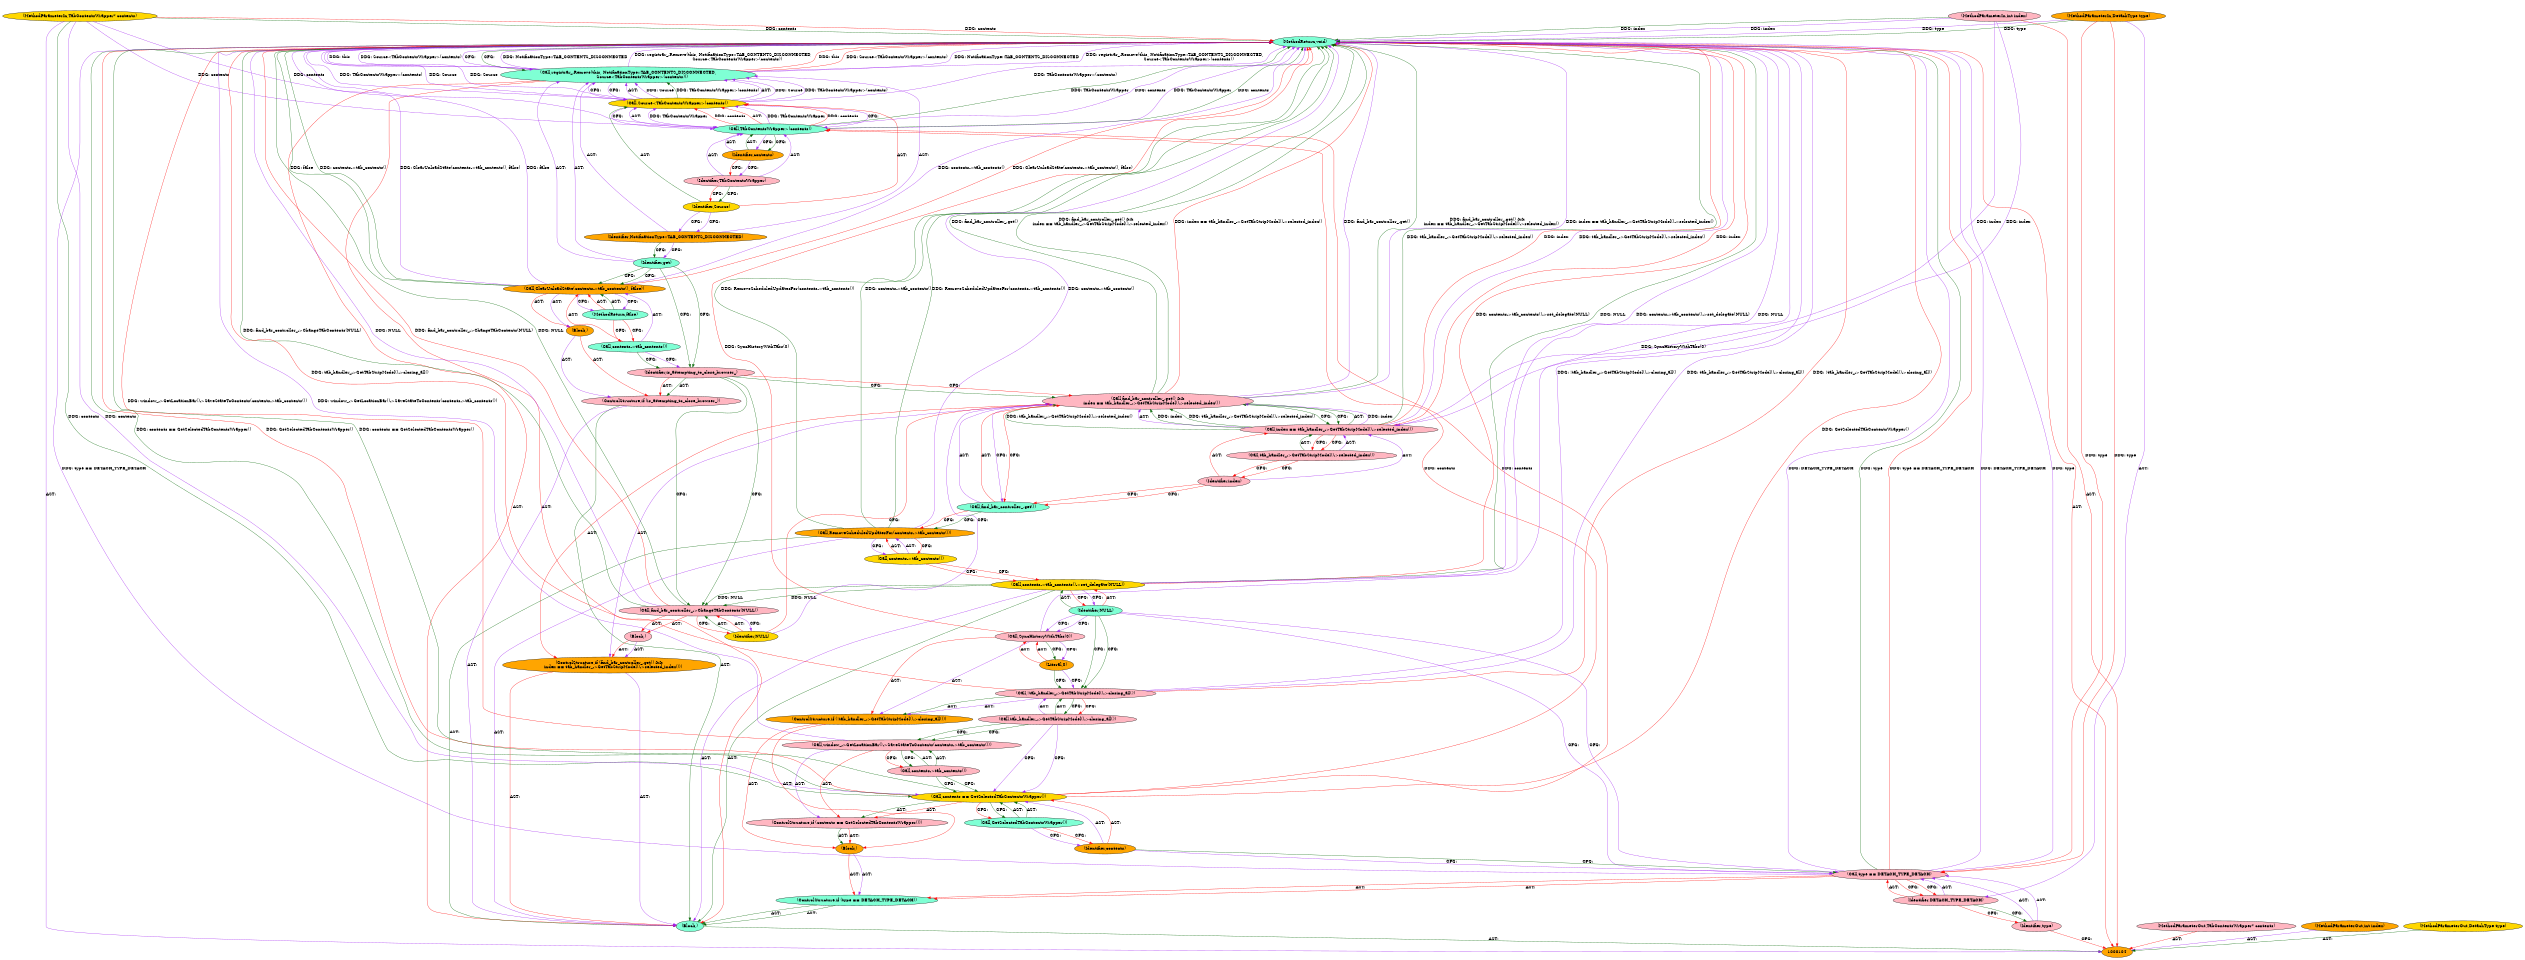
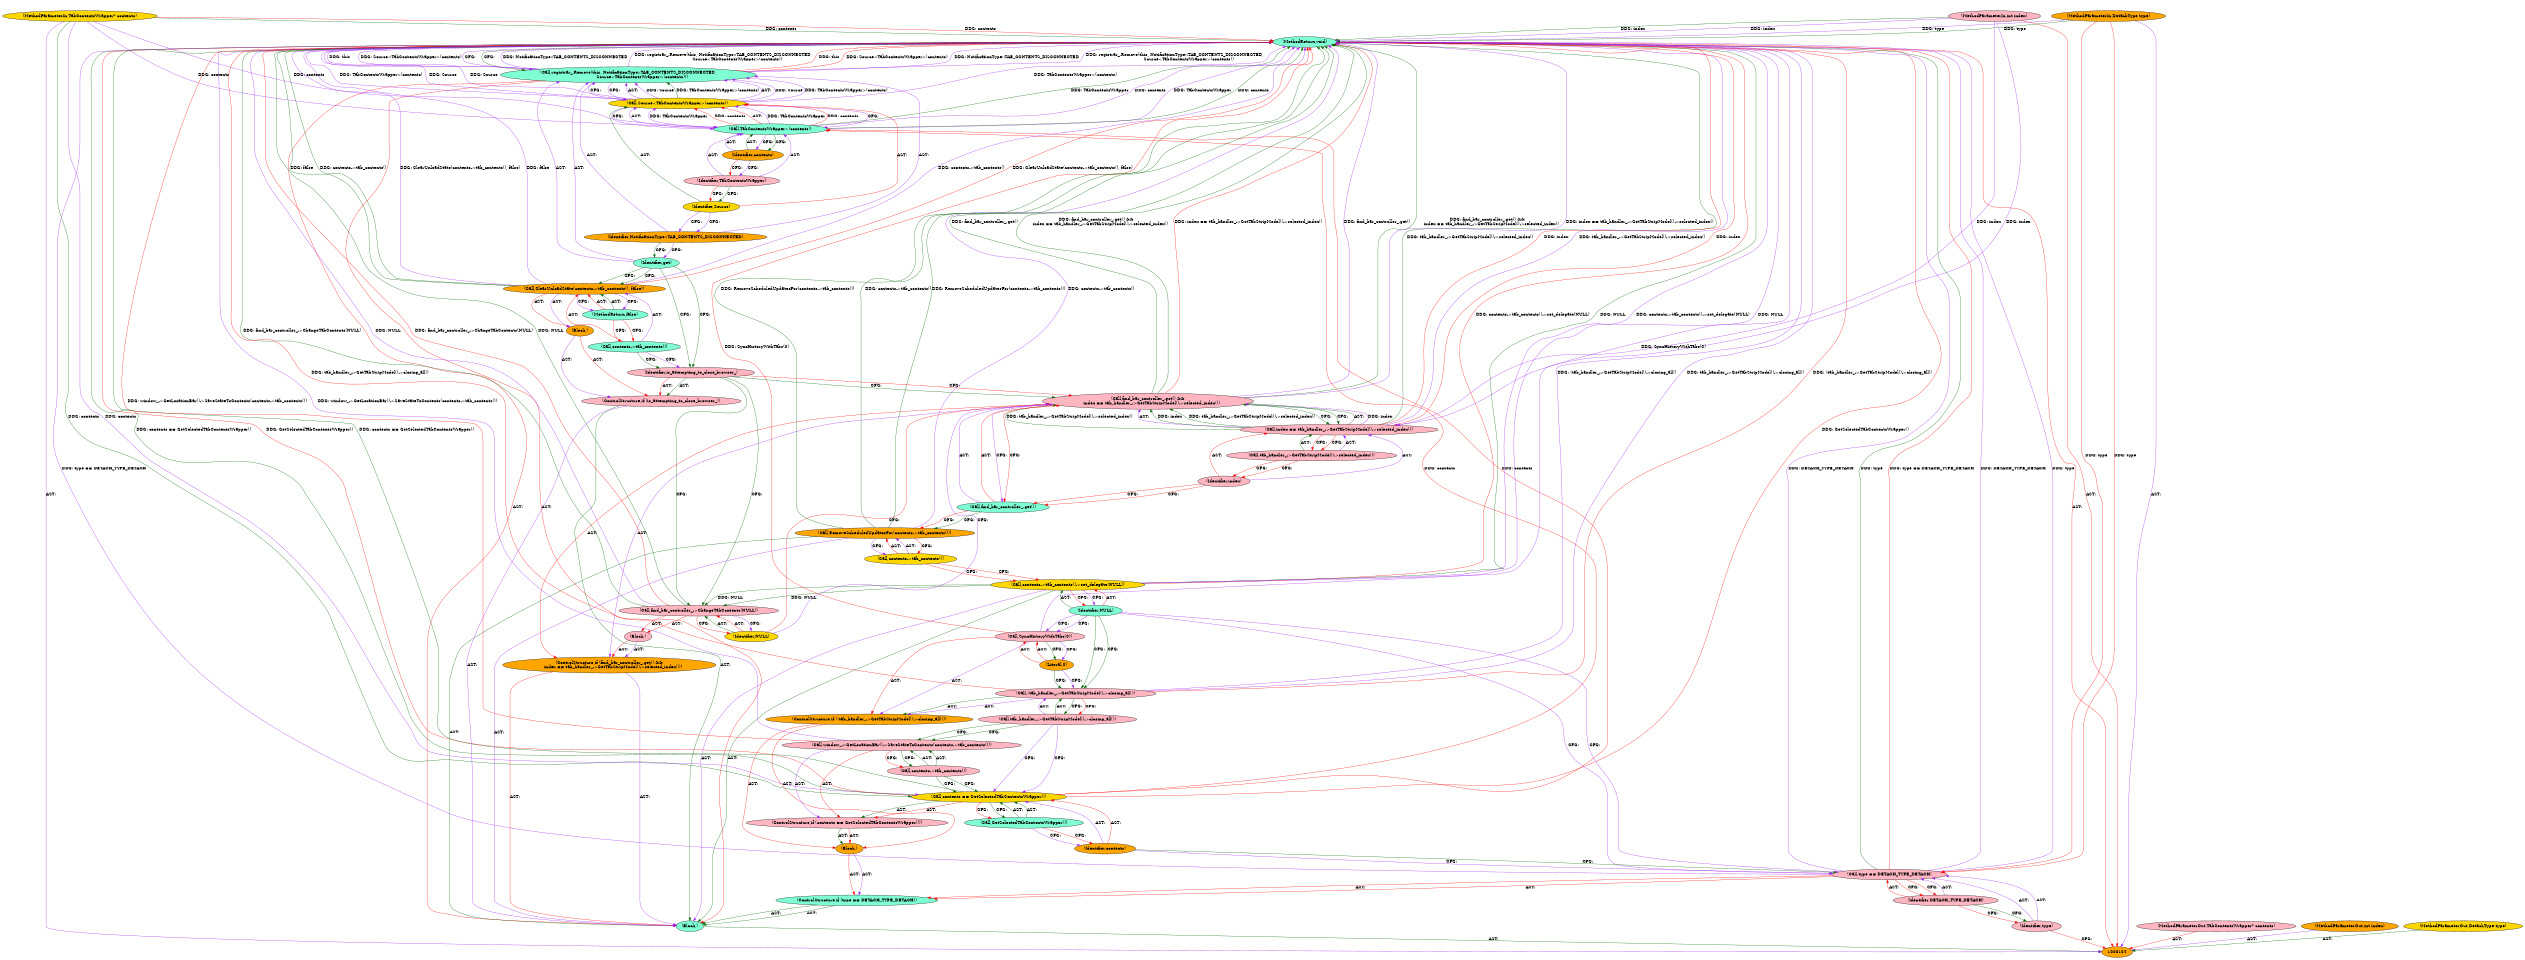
  digraph {
    node [fillcolor=lightpink style=filled]
    edge [color=purple]
    n1 [fillcolor=aquamarine label="(MethodReturn,void)"]
    n2 [fillcolor=aquamarine label="(Call,registrar_.Remove(this, NotificationType::TAB_CONTENTS_DISCONNECTED,\n                     Source<TabContentsWrapper>(contents)))"]
    1000104 [fillcolor=orange]
    n4 [fillcolor=aquamarine label="(Block,)"]
    n5 [fillcolor=gold label="(Call,Source<TabContentsWrapper>(contents))"]
    n6 [fillcolor=gold label="(MethodParameterIn,TabContentsWrapper* contents)"]
    n7 [fillcolor=aquamarine label="(Call,TabContentsWrapper>(contents))"]
    n8 [fillcolor=gold label="(Call,contents == GetSelectedTabContentsWrapper())"]
    n9 [fillcolor=orange label="(Identifier,contents)"]
    n10 [fillcolor=aquamarine label="(Call,GetSelectedTabContentsWrapper())"]
    n11 [label="(ControlStructure,if (contents == GetSelectedTabContentsWrapper()))"]
    n12 [label="(MethodParameterOut,TabContentsWrapper* contents)"]
    n13 [label="(MethodParameterIn,int index)"]
    n14 [label="(Call,index == tab_handler_->GetTabStripModel()->selected_index())"]
    n15 [label="(Call,find_bar_controller_.get() &&\n      index == tab_handler_->GetTabStripModel()->selected_index())"]
    n16 [label="(Call,tab_handler_->GetTabStripModel()->selected_index())"]
    n17 [fillcolor=orange label="(MethodParameterOut,int index)"]
    n18 [fillcolor=gold label="(Call,contents->tab_contents()->set_delegate(NULL))"]
    n19 [fillcolor=aquamarine label="(Identifier,NULL)"]
    n20 [label="(Call,find_bar_controller_->ChangeTabContents(NULL))"]
    n21 [label="(Call,type == DETACH_TYPE_DETACH)"]
    n22 [label="(Call,!tab_handler_->GetTabStripModel()->closing_all())"]
    n23 [label="(Call,SyncHistoryWithTabs(0))"]
    n24 [label="(Block,)"]
    n25 [fillcolor=gold label="(Identifier,NULL)"]
    n26 [label="(Identifier,DETACH_TYPE_DETACH)"]
    n27 [fillcolor=aquamarine label="(ControlStructure,if (type == DETACH_TYPE_DETACH))"]
    n28 [fillcolor=orange label="(ControlStructure,if (!tab_handler_->GetTabStripModel()->closing_all()))"]
    n29 [label="(Call,tab_handler_->GetTabStripModel()->closing_all())"]
    n30 [fillcolor=orange label="(Literal,0)"]
    n31 [fillcolor=orange label="(Call,RemoveScheduledUpdatesFor(contents->tab_contents()))"]
    n32 [fillcolor=gold label="(Call,contents->tab_contents())"]
    n33 [fillcolor=orange label="(ControlStructure,if (find_bar_controller_.get() &&\n      index == tab_handler_->GetTabStripModel()->selected_index()))"]
    n34 [fillcolor=aquamarine label="(Call,find_bar_controller_.get())"]
    n35 [label="(Identifier,index)"]
    n36 [label="(ControlStructure,if (is_attempting_to_close_browser_))"]
    n37 [fillcolor=orange label="(Block,)"]
    n38 [label="(Identifier,is_attempting_to_close_browser_)"]
    n39 [fillcolor=orange label="(MethodParameterIn,DetachType type)"]
    n40 [fillcolor=gold label="(MethodParameterOut,DetachType type)"]
    n41 [fillcolor=aquamarine label="(Call,contents->tab_contents())"]
    n42 [fillcolor=orange label="(Call,ClearUnloadState(contents->tab_contents(), false))"]
    n43 [fillcolor=aquamarine label="(MethodReturn,false)"]
    n44 [fillcolor=aquamarine label="(Identifier,get)"]
    n45 [fillcolor=orange label="(Identifier,NotificationType::TAB_CONTENTS_DISCONNECTED)"]
    n46 [fillcolor=gold label="(Identifier,Source)"]
    n47 [label="(Identifier,TabContentsWrapper)"]
    n48 [label="(Identifier,type)"]
    n49 [fillcolor=orange label="(Block,)"]
    n50 [fillcolor=orange label="(Identifier,contents)"]
    n51 [label="(Call,contents->tab_contents())"]
    n52 [label="(Call,window_->GetLocationBar()->SaveStateToContents(contents->tab_contents()))"]
    n1 -> n2 [label="CFG: "]
    n1 -> n2 [color=darkgreen label="CFG: "]
    n1 -> 1000104 [color=red label="AST: "]
    n2 -> n1 [label="DDG: NotificationType::TAB_CONTENTS_DISCONNECTED"]
    n2 -> n1 [label="DDG: registrar_.Remove(this, NotificationType::TAB_CONTENTS_DISCONNECTED,\n                     Source<TabContentsWrapper>(contents))"]
    n2 -> n1 [color=red label="DDG: this"]
    n2 -> n1 [color=red label="DDG: Source<TabContentsWrapper>(contents)"]
    n2 -> n1 [label="DDG: NotificationType::TAB_CONTENTS_DISCONNECTED"]
    n2 -> n1 [label="DDG: registrar_.Remove(this, NotificationType::TAB_CONTENTS_DISCONNECTED,\n                     Source<TabContentsWrapper>(contents))"]
    n2 -> n1 [label="DDG: this"]
    n2 -> n1 [label="DDG: Source<TabContentsWrapper>(contents)"]
    n2 -> n4 [color=red label="AST: "]
    n2 -> n4 [color=red label="AST: "]
    n2 -> n5 [label="CFG: "]
    n2 -> n5 [label="CFG: "]
    n4 -> 1000104 [color=darkgreen label="AST: "]
    n5 -> n1 [label="DDG: TabContentsWrapper>(contents)"]
    n5 -> n1 [label="DDG: Source"]
    n5 -> n1 [label="DDG: TabContentsWrapper>(contents)"]
    n5 -> n1 [label="DDG: Source"]
    n5 -> n2 [label="AST: "]
    n5 -> n2 [label="DDG: Source"]
    n5 -> n2 [color=darkgreen label="DDG: TabContentsWrapper>(contents)"]
    n5 -> n2 [label="AST: "]
    n5 -> n2 [label="DDG: Source"]
    n5 -> n2 [label="DDG: TabContentsWrapper>(contents)"]
    n5 -> n7 [label="CFG: "]
    n5 -> n7 [label="CFG: "]
    n6 -> n1 [color=darkgreen label="DDG: contents"]
    n6 -> n1 [color=red label="DDG: contents"]
    n6 -> 1000104 [label="AST: "]
    n6 -> n7 [label="DDG: contents"]
    n6 -> n7 [label="DDG: contents"]
    n6 -> n8 [color=darkgreen label="DDG: contents"]
    n6 -> n8 [label="DDG: contents"]
    n7 -> n1 [label="DDG: TabContentsWrapper"]
    n7 -> n1 [color=darkgreen label="DDG: contents"]
    n7 -> n1 [color=darkgreen label="DDG: TabContentsWrapper"]
    n7 -> n1 [label="DDG: contents"]
    n7 -> n5 [label="AST: "]
    n7 -> n5 [label="DDG: TabContentsWrapper"]
    n7 -> n5 [color=red label="DDG: contents"]
    n7 -> n5 [color=red label="AST: "]
    n7 -> n5 [label="DDG: TabContentsWrapper"]
    n7 -> n5 [color=red label="DDG: contents"]
    n7 -> n9 [label="CFG: "]
    n7 -> n9 [color=darkgreen label="CFG: "]
    n8 -> n1 [color=red label="DDG: GetSelectedTabContentsWrapper()"]
    n8 -> n1 [color=darkgreen label="DDG: contents == GetSelectedTabContentsWrapper()"]
    n8 -> n1 [color=red label="DDG: GetSelectedTabContentsWrapper()"]
    n8 -> n1 [color=darkgreen label="DDG: contents == GetSelectedTabContentsWrapper()"]
    n8 -> n7 [color=red label="DDG: contents"]
    n8 -> n7 [color=red label="DDG: contents"]
    n8 -> n10 [color=red label="CFG: "]
    n8 -> n10 [color=darkgreen label="CFG: "]
    n8 -> n11 [color=red label="AST: "]
    n8 -> n11 [color=darkgreen label="AST: "]
    n9 -> n7 [label="AST: "]
    n9 -> n7 [color=darkgreen label="AST: "]
    n9 -> n47 [label="CFG: "]
    n9 -> n47 [color=red label="CFG: "]
    n10 -> n8 [color=darkgreen label="AST: "]
    n10 -> n8 [color=darkgreen label="AST: "]
    n10 -> n50 [label="CFG: "]
    n10 -> n50 [color=red label="CFG: "]
    n11 -> n49 [color=darkgreen label="AST: "]
    n11 -> n49 [color=red label="AST: "]
    n12 -> 1000104 [color=red label="AST: "]
    n13 -> n1 [color=darkgreen label="DDG: index"]
    n13 -> n1 [label="DDG: index"]
    n13 -> 1000104 [color=red label="AST: "]
    n13 -> n14 [label="DDG: index"]
    n13 -> n14 [label="DDG: index"]
    n14 -> n1 [color=darkgreen label="DDG: tab_handler_->GetTabStripModel()->selected_index()"]
    n14 -> n1 [color=red label="DDG: index"]
    n14 -> n1 [label="DDG: tab_handler_->GetTabStripModel()->selected_index()"]
    n14 -> n1 [color=red label="DDG: index"]
    n14 -> n15 [color=darkgreen label="AST: "]
    n14 -> n15 [label="DDG: index"]
    n14 -> n15 [color=darkgreen label="DDG: tab_handler_->GetTabStripModel()->selected_index()"]
    n14 -> n15 [label="AST: "]
    n14 -> n15 [color=darkgreen label="DDG: index"]
    n14 -> n15 [color=darkgreen label="DDG: tab_handler_->GetTabStripModel()->selected_index()"]
    n14 -> n16 [color=red label="CFG: "]
    n14 -> n16 [color=red label="CFG: "]
    n15 -> n1 [color=darkgreen label="DDG: find_bar_controller_.get()"]
    n15 -> n1 [color=darkgreen label="DDG: find_bar_controller_.get() &&\n      index == tab_handler_->GetTabStripModel()->selected_index()"]
    n15 -> n1 [color=red label="DDG: index == tab_handler_->GetTabStripModel()->selected_index()"]
    n15 -> n1 [label="DDG: find_bar_controller_.get()"]
    n15 -> n1 [color=darkgreen label="DDG: find_bar_controller_.get() &&\n      index == tab_handler_->GetTabStripModel()->selected_index()"]
    n15 -> n1 [label="DDG: index == tab_handler_->GetTabStripModel()->selected_index()"]
    n15 -> n14 [color=darkgreen label="CFG: "]
    n15 -> n14 [color=darkgreen label="CFG: "]
    n15 -> n33 [label="AST: "]
    n15 -> n33 [color=red label="AST: "]
    n15 -> n34 [label="CFG: "]
    n15 -> n34 [color=red label="CFG: "]
    n16 -> n14 [label="AST: "]
    n16 -> n14 [color=darkgreen label="AST: "]
    n16 -> n35 [color=red label="CFG: "]
    n16 -> n35 [color=red label="CFG: "]
    n17 -> 1000104 [label="AST: "]
    n18 -> n1 [color=red label="DDG: contents->tab_contents()->set_delegate(NULL)"]
    n18 -> n1 [color=darkgreen label="DDG: NULL"]
    n18 -> n1 [label="DDG: contents->tab_contents()->set_delegate(NULL)"]
    n18 -> n1 [label="DDG: NULL"]
    n18 -> n4 [color=darkgreen label="AST: "]
    n18 -> n4 [label="AST: "]
    n18 -> n19 [color=red label="CFG: "]
    n18 -> n19 [label="CFG: "]
    n18 -> n20 [color=darkgreen label="DDG: NULL"]
    n18 -> n20 [color=darkgreen label="DDG: NULL"]
    n19 -> n18 [color=red label="AST: "]
    n19 -> n18 [color=darkgreen label="AST: "]
    n19 -> n21 [label="CFG: "]
    n19 -> n21 [label="CFG: "]
    n19 -> n22 [color=darkgreen label="CFG: "]
    n19 -> n22 [color=darkgreen label="CFG: "]
    n19 -> n23 [label="CFG: "]
    n19 -> n23 [label="CFG: "]
    n20 -> n1 [color=darkgreen label="DDG: find_bar_controller_->ChangeTabContents(NULL)"]
    n20 -> n1 [label="DDG: NULL"]
    n20 -> n1 [color=red label="DDG: find_bar_controller_->ChangeTabContents(NULL)"]
    n20 -> n1 [color=darkgreen label="DDG: NULL"]
    n20 -> n24 [color=red label="AST: "]
    n20 -> n24 [color=red label="AST: "]
    n20 -> n25 [label="CFG: "]
    n20 -> n25 [color=red label="CFG: "]
    n21 -> n1 [label="DDG: type == DETACH_TYPE_DETACH"]
    n21 -> n1 [label="DDG: DETACH_TYPE_DETACH"]
    n21 -> n1 [color=darkgreen label="DDG: type"]
    n21 -> n1 [color=red label="DDG: type == DETACH_TYPE_DETACH"]
    n21 -> n1 [label="DDG: DETACH_TYPE_DETACH"]
    n21 -> n1 [label="DDG: type"]
    n21 -> n26 [color=red label="CFG: "]
    n21 -> n26 [color=red label="CFG: "]
    n21 -> n27 [color=red label="AST: "]
    n21 -> n27 [color=red label="AST: "]
    n22 -> n1 [label="DDG: !tab_handler_->GetTabStripModel()->closing_all()"]
    n22 -> n1 [label="DDG: tab_handler_->GetTabStripModel()->closing_all()"]
    n22 -> n1 [color=red label="DDG: !tab_handler_->GetTabStripModel()->closing_all()"]
    n22 -> n1 [color=red label="DDG: tab_handler_->GetTabStripModel()->closing_all()"]
    n22 -> n28 [label="AST: "]
    n22 -> n28 [color=darkgreen label="AST: "]
    n22 -> n29 [color=darkgreen label="CFG: "]
    n22 -> n29 [color=red label="CFG: "]
    n23 -> n1 [color=red label="DDG: SyncHistoryWithTabs(0)"]
    n23 -> n1 [label="DDG: SyncHistoryWithTabs(0)"]
    n23 -> n28 [color=red label="AST: "]
    n23 -> n28 [label="AST: "]
    n23 -> n30 [color=darkgreen label="CFG: "]
    n23 -> n30 [label="CFG: "]
    n24 -> n33 [label="AST: "]
    n24 -> n33 [color=red label="AST: "]
    n25 -> n15 [label="CFG: "]
    n25 -> n15 [color=red label="CFG: "]
    n25 -> n20 [color=darkgreen label="AST: "]
    n25 -> n20 [color=red label="AST: "]
    n26 -> n21 [label="AST: "]
    n26 -> n21 [color=red label="AST: "]
    n26 -> n48 [color=red label="CFG: "]
    n26 -> n48 [color=darkgreen label="CFG: "]
    n27 -> n4 [color=darkgreen label="AST: "]
    n27 -> n4 [color=darkgreen label="AST: "]
    n28 -> n49 [color=red label="AST: "]
    n28 -> n49 [color=red label="AST: "]
    n29 -> n8 [label="CFG: "]
    n29 -> n8 [label="CFG: "]
    n29 -> n22 [label="AST: "]
    n29 -> n22 [color=darkgreen label="AST: "]
    n29 -> n52 [color=darkgreen label="CFG: "]
    n29 -> n52 [color=darkgreen label="CFG: "]
    n30 -> n22 [label="CFG: "]
    n30 -> n22 [color=darkgreen label="CFG: "]
    n30 -> n23 [color=red label="AST: "]
    n30 -> n23 [color=red label="AST: "]
    n31 -> n1 [color=darkgreen label="DDG: RemoveScheduledUpdatesFor(contents->tab_contents())"]
    n31 -> n1 [color=darkgreen label="DDG: contents->tab_contents()"]
    n31 -> n1 [color=darkgreen label="DDG: RemoveScheduledUpdatesFor(contents->tab_contents())"]
    n31 -> n1 [label="DDG: contents->tab_contents()"]
    n31 -> n4 [color=darkgreen label="AST: "]
    n31 -> n4 [label="AST: "]
    n31 -> n32 [color=red label="CFG: "]
    n31 -> n32 [label="CFG: "]
    n32 -> n18 [color=red label="CFG: "]
    n32 -> n18 [color=red label="CFG: "]
    n32 -> n31 [color=red label="AST: "]
    n32 -> n31 [label="AST: "]
    n33 -> n4 [color=red label="AST: "]
    n33 -> n4 [label="AST: "]
    n34 -> n15 [label="AST: "]
    n34 -> n15 [color=red label="AST: "]
    n34 -> n31 [color=darkgreen label="CFG: "]
    n34 -> n31 [color=red label="CFG: "]
    n35 -> n14 [color=red label="AST: "]
    n35 -> n14 [label="AST: "]
    n35 -> n34 [color=red label="CFG: "]
    n35 -> n34 [color=red label="CFG: "]
    n36 -> n4 [color=darkgreen label="AST: "]
    n36 -> n4 [label="AST: "]
    n37 -> n36 [label="AST: "]
    n37 -> n36 [color=red label="AST: "]
    n38 -> n15 [color=red label="CFG: "]
    n38 -> n15 [color=darkgreen label="CFG: "]
    n38 -> n20 [color=darkgreen label="CFG: "]
    n38 -> n20 [color=darkgreen label="CFG: "]
    n38 -> n36 [color=darkgreen label="AST: "]
    n38 -> n36 [color=red label="AST: "]
    n39 -> n1 [label="DDG: type"]
    n39 -> n1 [color=darkgreen label="DDG: type"]
-   n39 -> n26 [label="AST: "]
+   n39 -> 1000104 [label="AST: "]
    n39 -> n21 [color=red label="DDG: type"]
    n39 -> n21 [color=red label="DDG: type"]
    n40 -> 1000104 [color=darkgreen label="AST: "]
    n41 -> n38 [label="CFG: "]
    n41 -> n38 [color=darkgreen label="CFG: "]
    n41 -> n42 [color=red label="AST: "]
    n41 -> n42 [label="AST: "]
    n42 -> n1 [label="DDG: contents->tab_contents()"]
    n42 -> n1 [color=red label="DDG: ClearUnloadState(contents->tab_contents(), false)"]
    n42 -> n1 [color=darkgreen label="DDG: false"]
    n42 -> n1 [color=darkgreen label="DDG: contents->tab_contents()"]
    n42 -> n1 [label="DDG: ClearUnloadState(contents->tab_contents(), false)"]
    n42 -> n1 [label="DDG: false"]
    n42 -> n37 [color=red label="AST: "]
    n42 -> n37 [label="AST: "]
    n42 -> n43 [label="CFG: "]
    n42 -> n43 [label="CFG: "]
    n43 -> n41 [color=red label="CFG: "]
    n43 -> n41 [color=red label="CFG: "]
    n43 -> n42 [color=red label="AST: "]
    n43 -> n42 [color=darkgreen label="AST: "]
    n44 -> n2 [label="AST: "]
    n44 -> n2 [label="AST: "]
    n44 -> n38 [color=darkgreen label="CFG: "]
    n44 -> n38 [color=darkgreen label="CFG: "]
    n44 -> n42 [color=darkgreen label="CFG: "]
    n44 -> n42 [color=darkgreen label="CFG: "]
    n45 -> n2 [label="AST: "]
    n45 -> n2 [label="AST: "]
    n45 -> n44 [label="CFG: "]
    n45 -> n44 [color=darkgreen label="CFG: "]
    n46 -> n5 [color=darkgreen label="AST: "]
    n46 -> n5 [color=red label="AST: "]
    n46 -> n45 [label="CFG: "]
    n46 -> n45 [label="CFG: "]
    n47 -> n7 [label="AST: "]
    n47 -> n7 [label="AST: "]
    n47 -> n46 [color=red label="CFG: "]
    n47 -> n46 [color=darkgreen label="CFG: "]
    n48 -> 1000104 [color=red label="CFG: "]
    n48 -> n21 [label="AST: "]
    n48 -> n21 [label="AST: "]
    n49 -> n27 [color=red label="AST: "]
    n49 -> n27 [label="AST: "]
    n50 -> n8 [label="AST: "]
    n50 -> n8 [color=red label="AST: "]
    n50 -> n21 [label="CFG: "]
    n50 -> n21 [color=darkgreen label="CFG: "]
    n51 -> n8 [color=darkgreen label="CFG: "]
    n51 -> n8 [color=darkgreen label="CFG: "]
    n51 -> n52 [color=darkgreen label="AST: "]
    n51 -> n52 [color=darkgreen label="AST: "]
    n52 -> n1 [label="DDG: window_->GetLocationBar()->SaveStateToContents(contents->tab_contents())"]
    n52 -> n1 [color=red label="DDG: window_->GetLocationBar()->SaveStateToContents(contents->tab_contents())"]
    n52 -> n11 [label="AST: "]
    n52 -> n11 [color=red label="AST: "]
    n52 -> n51 [color=red label="CFG: "]
    n52 -> n51 [color=darkgreen label="CFG: "]
  }
